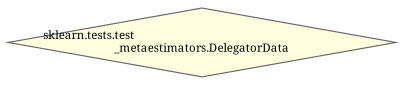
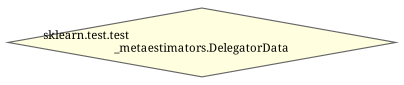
  digraph {
    rankdir=LR
    fontname="Noto Serif"
-   n1 [color=grey40 fillcolor=lightyellow fontname="Noto Serif" fontsize=10 height=0.2 label="sklearn.tests.test\l_metaestimators.DelegatorData" shape=diamond style=filled width=0.4]
+   n1 [color=grey40 fillcolor=lightyellow fontname="Noto Serif" fontsize=10 height=0.2 label="sklearn.test.test\l_metaestimators.DelegatorData" shape=diamond style=filled width=0.4]
  }
